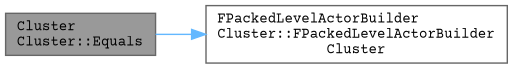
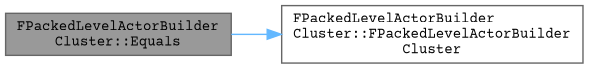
  digraph {
    rankdir=LR
    fontname="Courier Prime"
    node [fontname="Courier Prime" fontsize=10 shape=box style=filled]
-   n1 [color=gray40 fillcolor=grey60 fontcolor=black height=0.2 label="Cluster\lCluster::Equals" width=0.4]
+   n1 [color=gray40 fillcolor=grey60 fontcolor=black height=0.2 label="FPackedLevelActorBuilder\lCluster::Equals" width=0.4]
    n2 [color=grey40 fillcolor=white height=0.2 label="FPackedLevelActorBuilder\lCluster::FPackedLevelActorBuilder\lCluster" width=0.4]
    n1 -> n2 [color=steelblue1 fontname="Courier Prime" fontsize=10 labelfontname=Helvetica labelfontsize=10 style=solid]
  }
